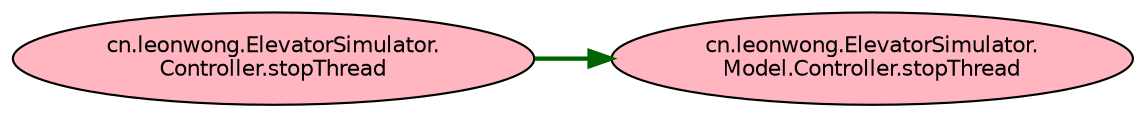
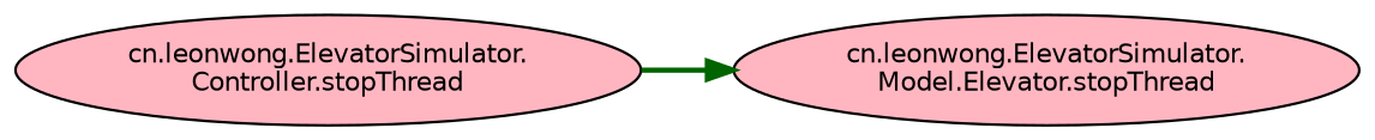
  digraph {
    rankdir=LR
    node [color=black fillcolor=lightpink fontname=Helvetica fontsize=10 shape=ellipse style=filled]
    n1 [fontcolor=black height=0.2 label="cn.leonwong.ElevatorSimulator.\lController.stopThread" width=0.4]
-   n2 [height=0.2 label="cn.leonwong.ElevatorSimulator.\lModel.Controller.stopThread" width=0.4]
+   n2 [height=0.2 label="cn.leonwong.ElevatorSimulator.\lModel.Elevator.stopThread" width=0.4]
    n1 -> n2 [color=darkgreen fontname=Helvetica fontsize=10 labelfontname=Helvetica labelfontsize=10 style=bold]
  }
